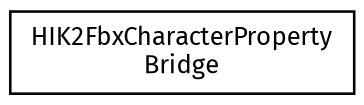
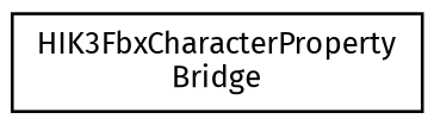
  digraph {
    rankdir=LR
    fontname="Fira Sans"
-   n1 [color=black fillcolor=white fontname="Fira Sans" fontsize=10 height=0.2 label="HIK2FbxCharacterProperty\lBridge" shape=record style=filled width=0.4]
+   n1 [color=black fillcolor=white fontname="Fira Sans" fontsize=10 height=0.2 label="HIK3FbxCharacterProperty\lBridge" shape=record style=filled width=0.4]
  }
